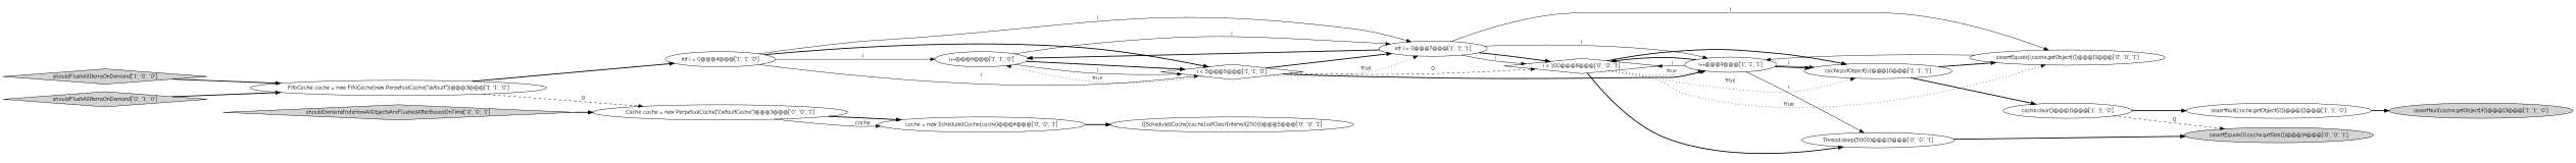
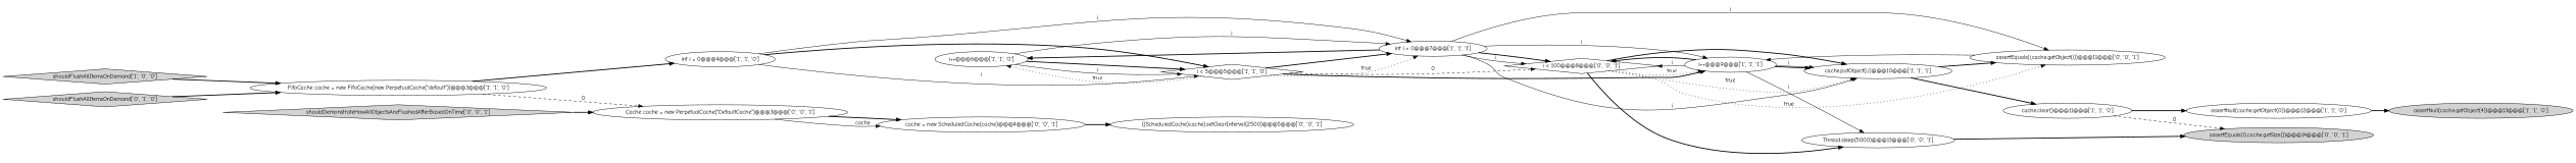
  digraph {
    fontname="Comic Neue"
    rankdir=LR
    node [fillcolor=white fontname="Comic Neue" shape=ellipse style=filled]
    edge [fontname="Comic Neue" style=bold]
    n1 [label="int i = 0@@@4@@@['1', '1', '0']"]
    n2 [label="i++@@@6@@@['1', '1', '0']"]
    n3 [label="i < 5@@@5@@@['1', '1', '0']" shape=diamond]
    n4 [label="int i = 0@@@7@@@['1', '1', '1']"]
    n5 [label="i++@@@9@@@['1', '1', '1']"]
    n6 [label="i < 100@@@8@@@['0', '0', '1']" shape=diamond]
    n7 [label="assertEquals(i,cache.getObject(i))@@@11@@@['0', '0', '1']"]
    n8 [label="cache.putObject(i,i)@@@10@@@['1', '1', '1']"]
    n9 [label="Thread.sleep(5000)@@@13@@@['0', '0', '1']"]
    n10 [fillcolor=lightgray label="assertEquals(0,cache.getSize())@@@14@@@['0', '0', '1']"]
    n11 [label="cache.clear()@@@11@@@['1', '1', '0']"]
    n12 [label="((ScheduledCache)cache).setClearInterval(2500)@@@5@@@['0', '0', '1']"]
    n13 [fillcolor=lightgray label="shouldFlushAllItemsOnDemand['1', '0', '0']" shape=diamond]
    n14 [label="FifoCache cache = new FifoCache(new PerpetualCache(\"default\"))@@@3@@@['1', '1', '0']"]
    n15 [label="Cache cache = new PerpetualCache(\"DefaultCache\")@@@3@@@['0', '0', '1']"]
    n16 [label="cache = new ScheduledCache(cache)@@@4@@@['0', '0', '1']"]
    n17 [label="assertNull(cache.getObject(0))@@@12@@@['1', '1', '0']"]
    n18 [fillcolor=lightgray label="assertNull(cache.getObject(4))@@@13@@@['1', '1', '0']"]
    n19 [fillcolor=lightgray label="shouldDemonstrateHowAllObjectsAreFlushedAfterBasedOnTime['0', '0', '1']" shape=diamond]
    n20 [fillcolor=lightgray label="shouldFlushAllItemsOnDemand['0', '1', '0']" shape=diamond]
-   n1 -> n2 [label=i style=solid]
    n1 -> n3
    n1 -> n3 [label=i style=solid]
    n1 -> n4 [label=i style=solid]
    n2 -> n3
    n2 -> n3 [label=i style=solid]
    n2 -> n4 [label=i style=solid]
    n3 -> n2 [label=true style=dotted]
    n3 -> n4 [label=true style=dotted]
    n3 -> n4
    n3 -> n5
    n3 -> n6 [label=0 style=dashed]
    n4 -> n2
    n4 -> n5 [label=i style=solid]
    n4 -> n6 [label=i style=solid]
    n4 -> n6
    n4 -> n7 [label=i style=solid]
+   n4 -> n8 [label=i style=solid]
    n5 -> n6
    n5 -> n6 [label=i style=solid]
    n5 -> n8 [label=i style=solid]
    n5 -> n8
    n5 -> n9 [label=i style=solid]
    n6 -> n5 [label=true style=dotted]
    n6 -> n7 [label=true style=dotted]
    n6 -> n8 [label=true style=dotted]
    n6 -> n8
    n6 -> n9
    n7 -> n5 [style=solid]
    n8 -> n7
    n8 -> n11
    n9 -> n10
    n11 -> n10 [label=0 style=dashed]
    n11 -> n17
    n13 -> n14
    n14 -> n1
    n14 -> n15 [label=0 style=dashed]
    n15 -> n16
    n15 -> n16 [label=cache style=solid]
    n16 -> n12
    n17 -> n18
    n19 -> n15
    n20 -> n14
  }
